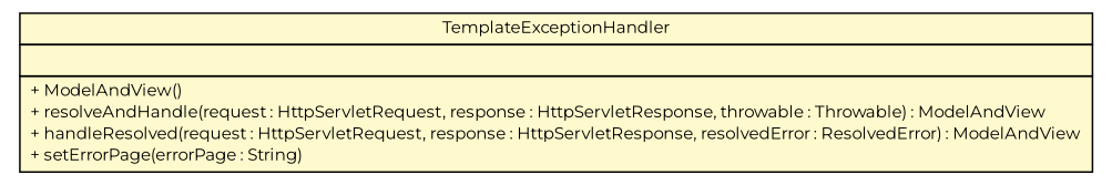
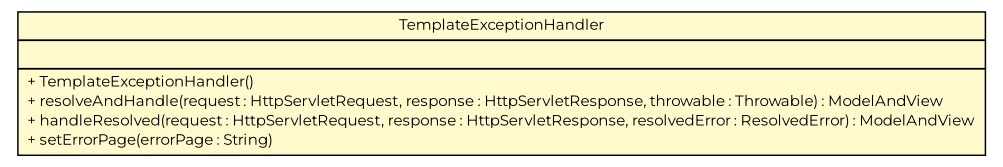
  digraph {
    nodesep=0.25
    ranksep=0.5
    fontname=Montserrat
-   n1 [fontcolor=black fontname=Montserrat fontsize=10.0 label=<<table title="com.yirendai.oss.lib.errorhandle.internal.TemplateExceptionHandler" border="0" cellborder="1" cellspacing="0" cellpadding="2" port="p" bgcolor="lemonChiffon" href="./TemplateExceptionHandler.html"> 		<tr><td><table border="0" cellspacing="0" cellpadding="1"> <tr><td align="center" balign="center"> TemplateExceptionHandler </td></tr> 		</table></td></tr> 		<tr><td><table border="0" cellspacing="0" cellpadding="1"> <tr><td align="left" balign="left">  </td></tr> 		</table></td></tr> 		<tr><td><table border="0" cellspacing="0" cellpadding="1"> <tr><td align="left" balign="left"> + ModelAndView() </td></tr> <tr><td align="left" balign="left"> + resolveAndHandle(request : HttpServletRequest, response : HttpServletResponse, throwable : Throwable) : ModelAndView </td></tr> <tr><td align="left" balign="left"> + handleResolved(request : HttpServletRequest, response : HttpServletResponse, resolvedError : ResolvedError) : ModelAndView </td></tr> <tr><td align="left" balign="left"> + setErrorPage(errorPage : String) </td></tr> 		</table></td></tr> 		</table>> shape=plaintext]
+   n1 [fontcolor=black fontname=Montserrat fontsize=10.0 label=<<table title="com.yirendai.oss.lib.errorhandle.internal.TemplateExceptionHandler" border="0" cellborder="1" cellspacing="0" cellpadding="2" port="p" bgcolor="lemonChiffon" href="./TemplateExceptionHandler.html"> 		<tr><td><table border="0" cellspacing="0" cellpadding="1"> <tr><td align="center" balign="center"> TemplateExceptionHandler </td></tr> 		</table></td></tr> 		<tr><td><table border="0" cellspacing="0" cellpadding="1"> <tr><td align="left" balign="left">  </td></tr> 		</table></td></tr> 		<tr><td><table border="0" cellspacing="0" cellpadding="1"> <tr><td align="left" balign="left"> + TemplateExceptionHandler() </td></tr> <tr><td align="left" balign="left"> + resolveAndHandle(request : HttpServletRequest, response : HttpServletResponse, throwable : Throwable) : ModelAndView </td></tr> <tr><td align="left" balign="left"> + handleResolved(request : HttpServletRequest, response : HttpServletResponse, resolvedError : ResolvedError) : ModelAndView </td></tr> <tr><td align="left" balign="left"> + setErrorPage(errorPage : String) </td></tr> 		</table></td></tr> 		</table>> shape=plaintext]
  }
